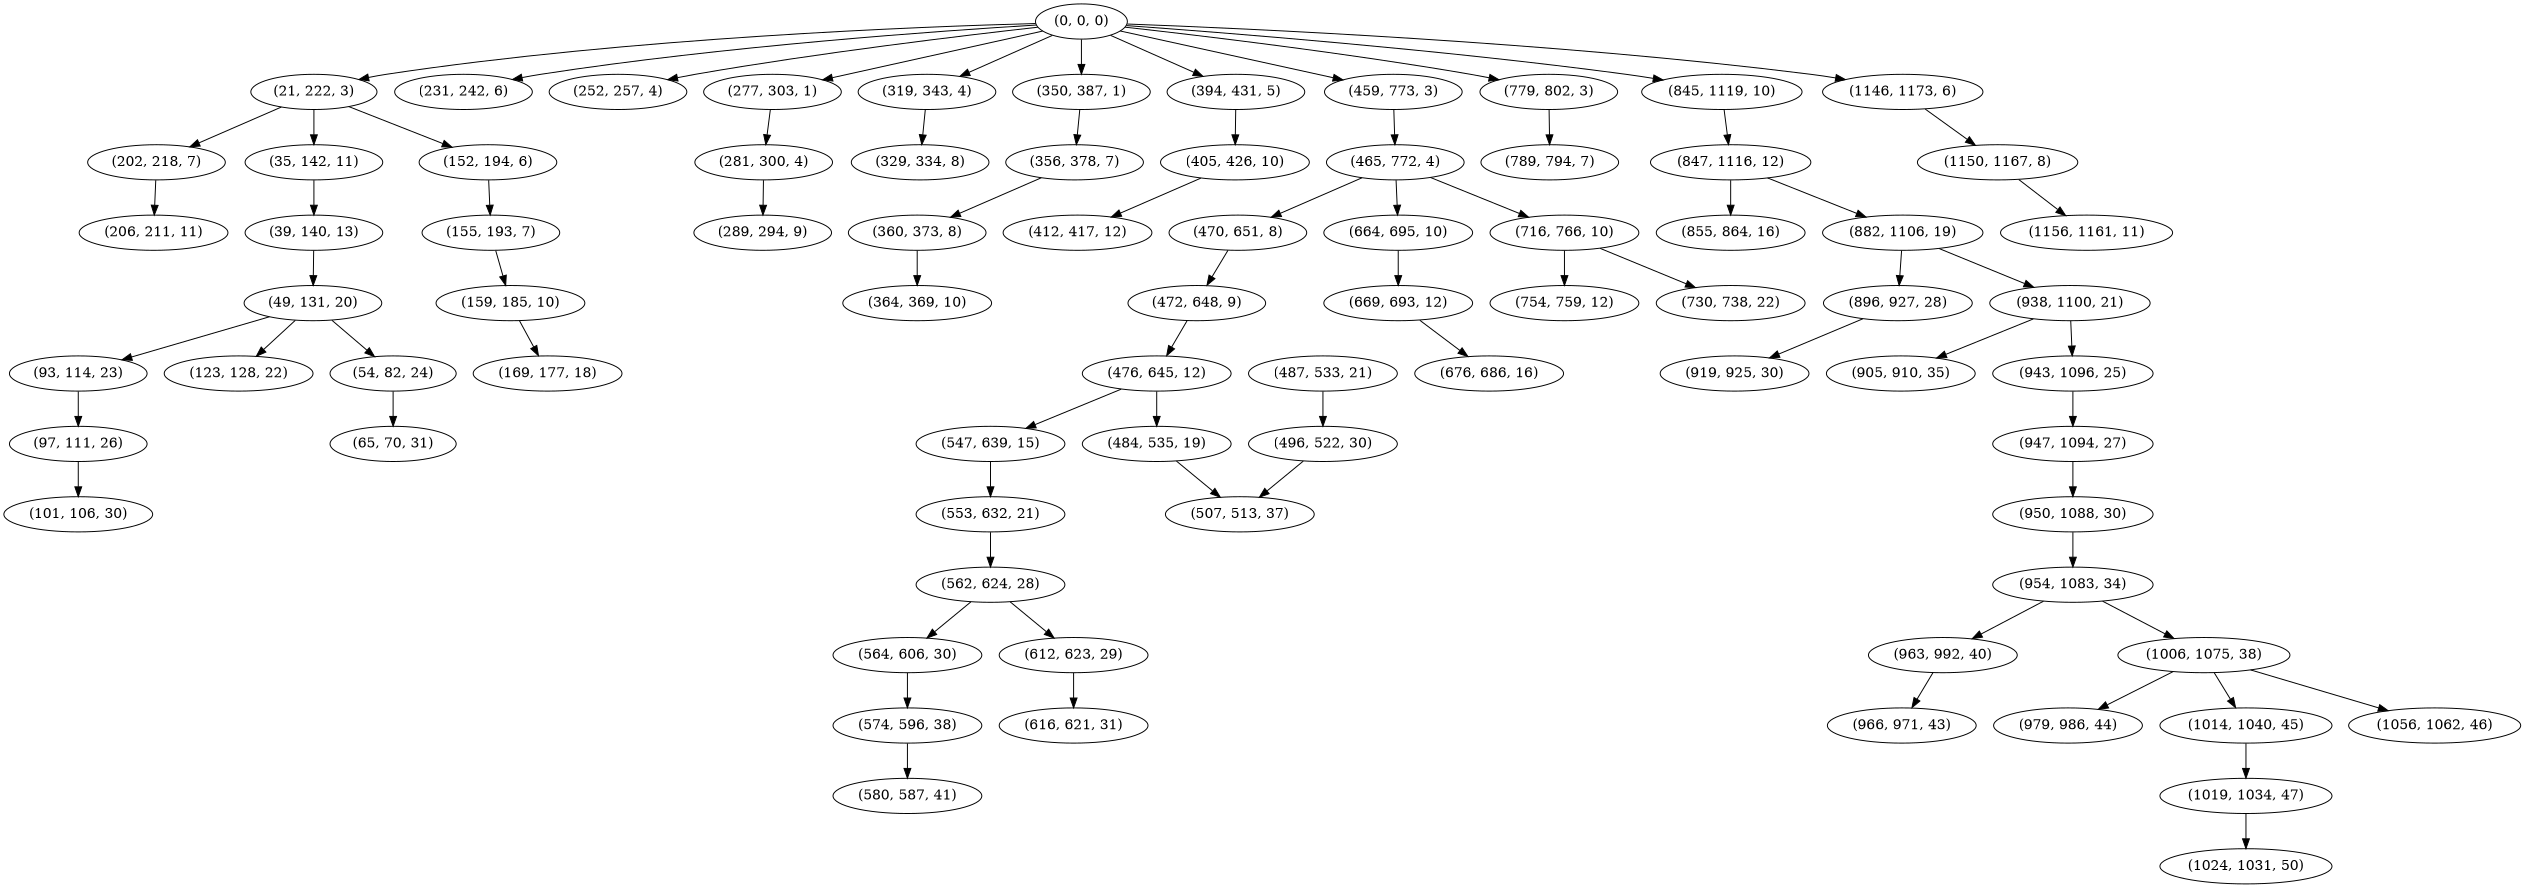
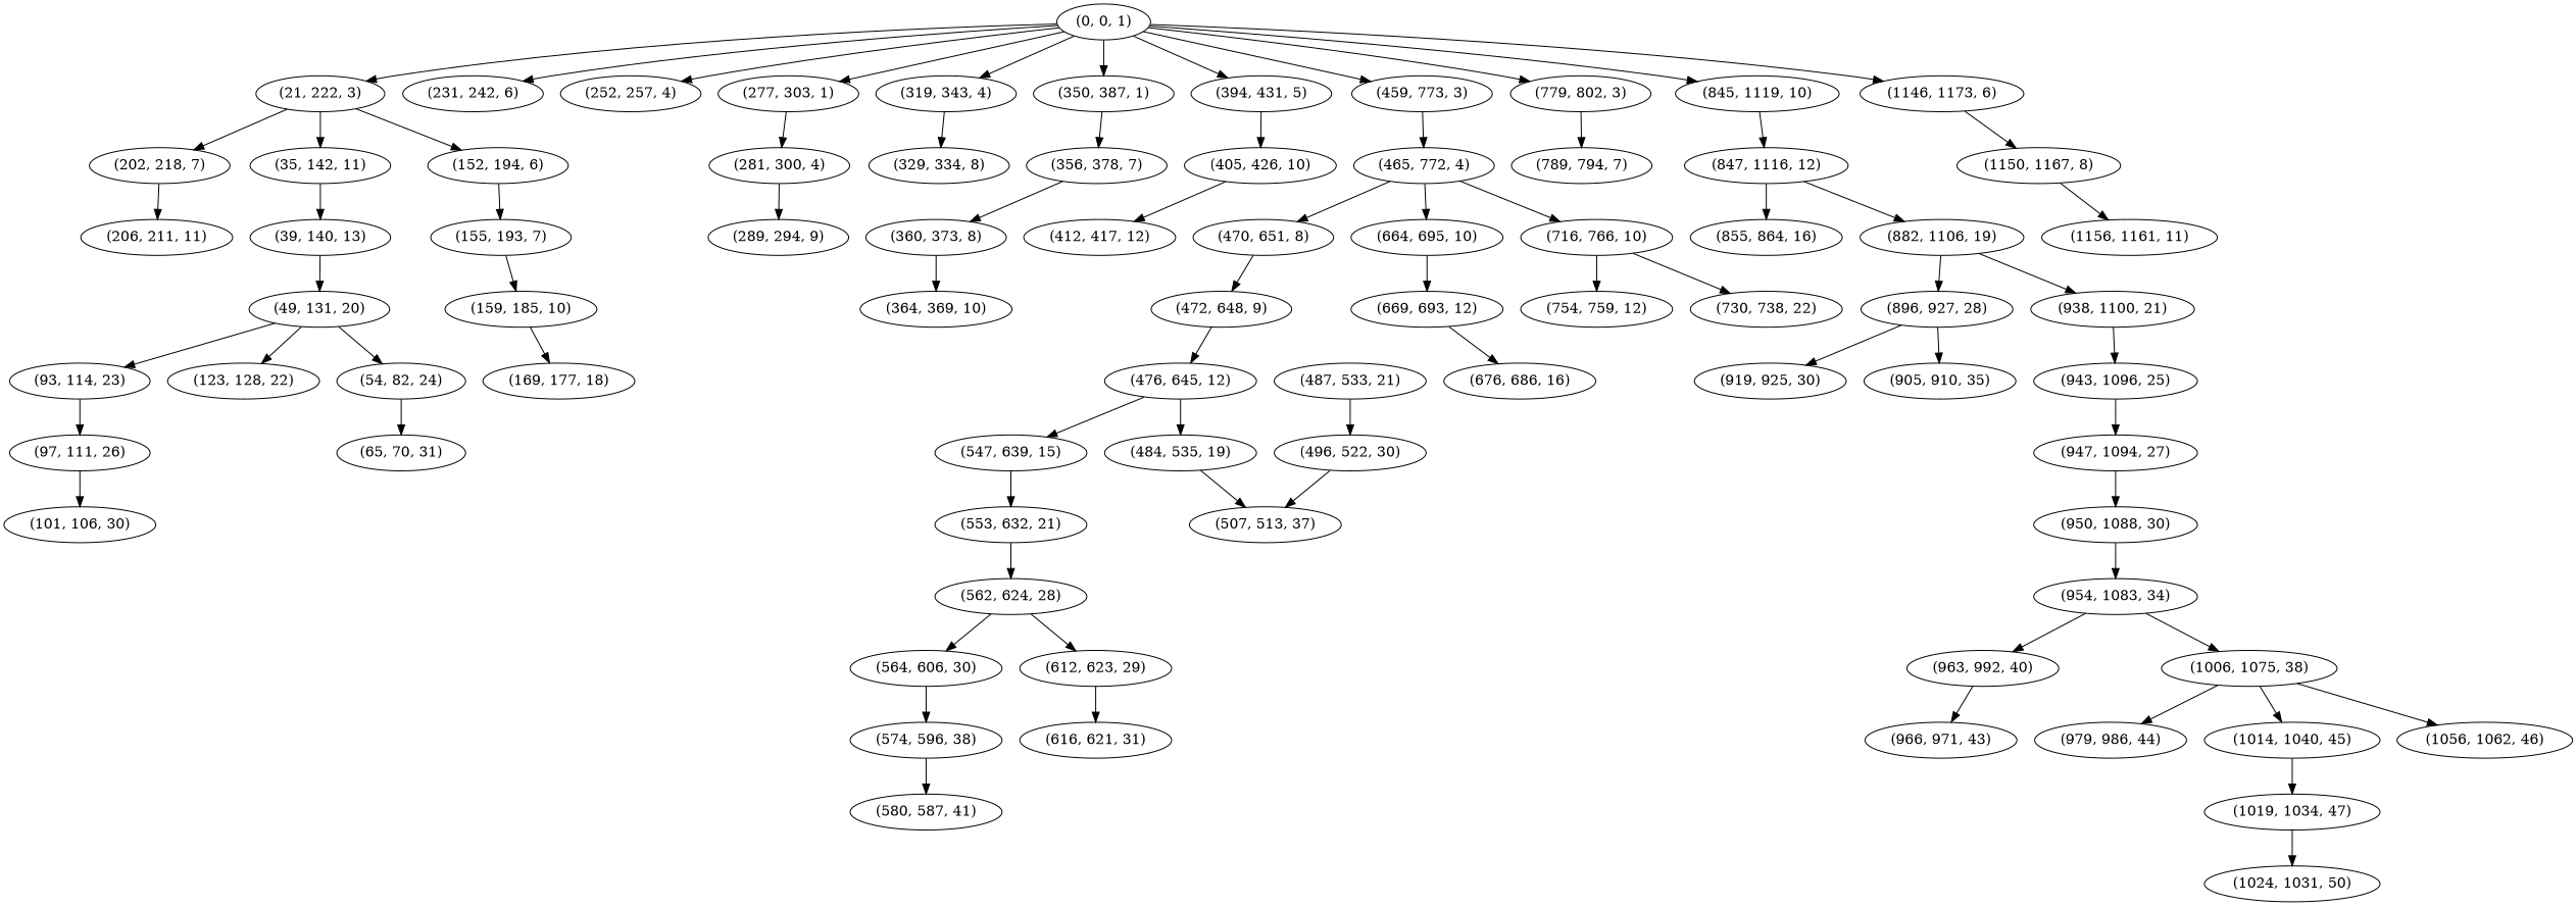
  digraph {
-   "(0, 0, 0)"
+   "(0, 0, 0)" [label="(0, 0, 1)"]
    "(21, 222, 3)"
    "(231, 242, 6)"
    "(252, 257, 4)"
    "(277, 303, 1)"
    "(319, 343, 4)"
    "(350, 387, 1)"
    "(394, 431, 5)"
    "(459, 773, 3)"
    "(779, 802, 3)"
    "(845, 1119, 10)"
    "(1146, 1173, 6)"
    "(35, 142, 11)"
    "(152, 194, 6)"
    "(202, 218, 7)"
    "(281, 300, 4)"
    "(329, 334, 8)"
    "(356, 378, 7)"
    "(405, 426, 10)"
    "(465, 772, 4)"
    "(789, 794, 7)"
    "(847, 1116, 12)"
    "(1150, 1167, 8)"
    "(39, 140, 13)"
    "(155, 193, 7)"
    "(206, 211, 11)"
    "(49, 131, 20)"
    "(54, 82, 24)"
    "(93, 114, 23)"
    "(123, 128, 22)"
    "(65, 70, 31)"
    "(97, 111, 26)"
    "(101, 106, 30)"
    "(159, 185, 10)"
    "(169, 177, 18)"
    "(289, 294, 9)"
    "(360, 373, 8)"
    "(364, 369, 10)"
    "(412, 417, 12)"
    "(470, 651, 8)"
    "(664, 695, 10)"
    "(716, 766, 10)"
    "(472, 648, 9)"
    "(669, 693, 12)"
    "(730, 738, 22)"
    "(754, 759, 12)"
    "(476, 645, 12)"
    "(484, 535, 19)"
    "(547, 639, 15)"
    "(507, 513, 37)"
    "(553, 632, 21)"
    "(487, 533, 21)"
    "(496, 522, 30)"
    "(562, 624, 28)"
    "(564, 606, 30)"
    "(612, 623, 29)"
    "(574, 596, 38)"
    "(616, 621, 31)"
    "(580, 587, 41)"
    "(676, 686, 16)"
    "(855, 864, 16)"
    "(882, 1106, 19)"
    "(896, 927, 28)"
    "(938, 1100, 21)"
    "(905, 910, 35)"
    "(919, 925, 30)"
    "(943, 1096, 25)"
    "(947, 1094, 27)"
    "(950, 1088, 30)"
    "(954, 1083, 34)"
    "(963, 992, 40)"
    "(1006, 1075, 38)"
    "(966, 971, 43)"
    "(979, 986, 44)"
    "(1014, 1040, 45)"
    "(1056, 1062, 46)"
    "(1019, 1034, 47)"
    "(1024, 1031, 50)"
    "(1156, 1161, 11)"
    "(0, 0, 0)" -> "(21, 222, 3)"
    "(0, 0, 0)" -> "(231, 242, 6)"
    "(0, 0, 0)" -> "(252, 257, 4)"
    "(0, 0, 0)" -> "(277, 303, 1)"
    "(0, 0, 0)" -> "(319, 343, 4)"
    "(0, 0, 0)" -> "(350, 387, 1)"
    "(0, 0, 0)" -> "(394, 431, 5)"
    "(0, 0, 0)" -> "(459, 773, 3)"
    "(0, 0, 0)" -> "(779, 802, 3)"
    "(0, 0, 0)" -> "(845, 1119, 10)"
    "(0, 0, 0)" -> "(1146, 1173, 6)"
    "(21, 222, 3)" -> "(35, 142, 11)"
    "(21, 222, 3)" -> "(152, 194, 6)"
    "(21, 222, 3)" -> "(202, 218, 7)"
    "(277, 303, 1)" -> "(281, 300, 4)"
    "(319, 343, 4)" -> "(329, 334, 8)"
    "(350, 387, 1)" -> "(356, 378, 7)"
    "(394, 431, 5)" -> "(405, 426, 10)"
    "(459, 773, 3)" -> "(465, 772, 4)"
    "(779, 802, 3)" -> "(789, 794, 7)"
    "(845, 1119, 10)" -> "(847, 1116, 12)"
    "(1146, 1173, 6)" -> "(1150, 1167, 8)"
    "(35, 142, 11)" -> "(39, 140, 13)"
    "(152, 194, 6)" -> "(155, 193, 7)"
    "(202, 218, 7)" -> "(206, 211, 11)"
    "(281, 300, 4)" -> "(289, 294, 9)"
    "(356, 378, 7)" -> "(360, 373, 8)"
    "(405, 426, 10)" -> "(412, 417, 12)"
    "(465, 772, 4)" -> "(470, 651, 8)"
    "(465, 772, 4)" -> "(664, 695, 10)"
    "(465, 772, 4)" -> "(716, 766, 10)"
    "(847, 1116, 12)" -> "(855, 864, 16)"
    "(847, 1116, 12)" -> "(882, 1106, 19)"
    "(1150, 1167, 8)" -> "(1156, 1161, 11)"
    "(39, 140, 13)" -> "(49, 131, 20)"
    "(155, 193, 7)" -> "(159, 185, 10)"
    "(49, 131, 20)" -> "(54, 82, 24)"
    "(49, 131, 20)" -> "(93, 114, 23)"
    "(49, 131, 20)" -> "(123, 128, 22)"
    "(54, 82, 24)" -> "(65, 70, 31)"
    "(93, 114, 23)" -> "(97, 111, 26)"
    "(97, 111, 26)" -> "(101, 106, 30)"
    "(159, 185, 10)" -> "(169, 177, 18)"
    "(360, 373, 8)" -> "(364, 369, 10)"
    "(470, 651, 8)" -> "(472, 648, 9)"
    "(664, 695, 10)" -> "(669, 693, 12)"
    "(716, 766, 10)" -> "(730, 738, 22)"
    "(716, 766, 10)" -> "(754, 759, 12)"
    "(472, 648, 9)" -> "(476, 645, 12)"
    "(669, 693, 12)" -> "(676, 686, 16)"
    "(476, 645, 12)" -> "(484, 535, 19)"
    "(476, 645, 12)" -> "(547, 639, 15)"
    "(484, 535, 19)" -> "(507, 513, 37)"
    "(547, 639, 15)" -> "(553, 632, 21)"
    "(553, 632, 21)" -> "(562, 624, 28)"
    "(487, 533, 21)" -> "(496, 522, 30)"
    "(496, 522, 30)" -> "(507, 513, 37)"
    "(562, 624, 28)" -> "(564, 606, 30)"
    "(562, 624, 28)" -> "(612, 623, 29)"
    "(564, 606, 30)" -> "(574, 596, 38)"
    "(612, 623, 29)" -> "(616, 621, 31)"
    "(574, 596, 38)" -> "(580, 587, 41)"
    "(882, 1106, 19)" -> "(896, 927, 28)"
    "(882, 1106, 19)" -> "(938, 1100, 21)"
-   "(938, 1100, 21)" -> "(905, 910, 35)"
+   "(896, 927, 28)" -> "(905, 910, 35)"
    "(896, 927, 28)" -> "(919, 925, 30)"
    "(938, 1100, 21)" -> "(943, 1096, 25)"
    "(943, 1096, 25)" -> "(947, 1094, 27)"
    "(947, 1094, 27)" -> "(950, 1088, 30)"
    "(950, 1088, 30)" -> "(954, 1083, 34)"
    "(954, 1083, 34)" -> "(963, 992, 40)"
    "(954, 1083, 34)" -> "(1006, 1075, 38)"
    "(963, 992, 40)" -> "(966, 971, 43)"
    "(1006, 1075, 38)" -> "(979, 986, 44)"
    "(1006, 1075, 38)" -> "(1014, 1040, 45)"
    "(1006, 1075, 38)" -> "(1056, 1062, 46)"
    "(1014, 1040, 45)" -> "(1019, 1034, 47)"
    "(1019, 1034, 47)" -> "(1024, 1031, 50)"
  }
